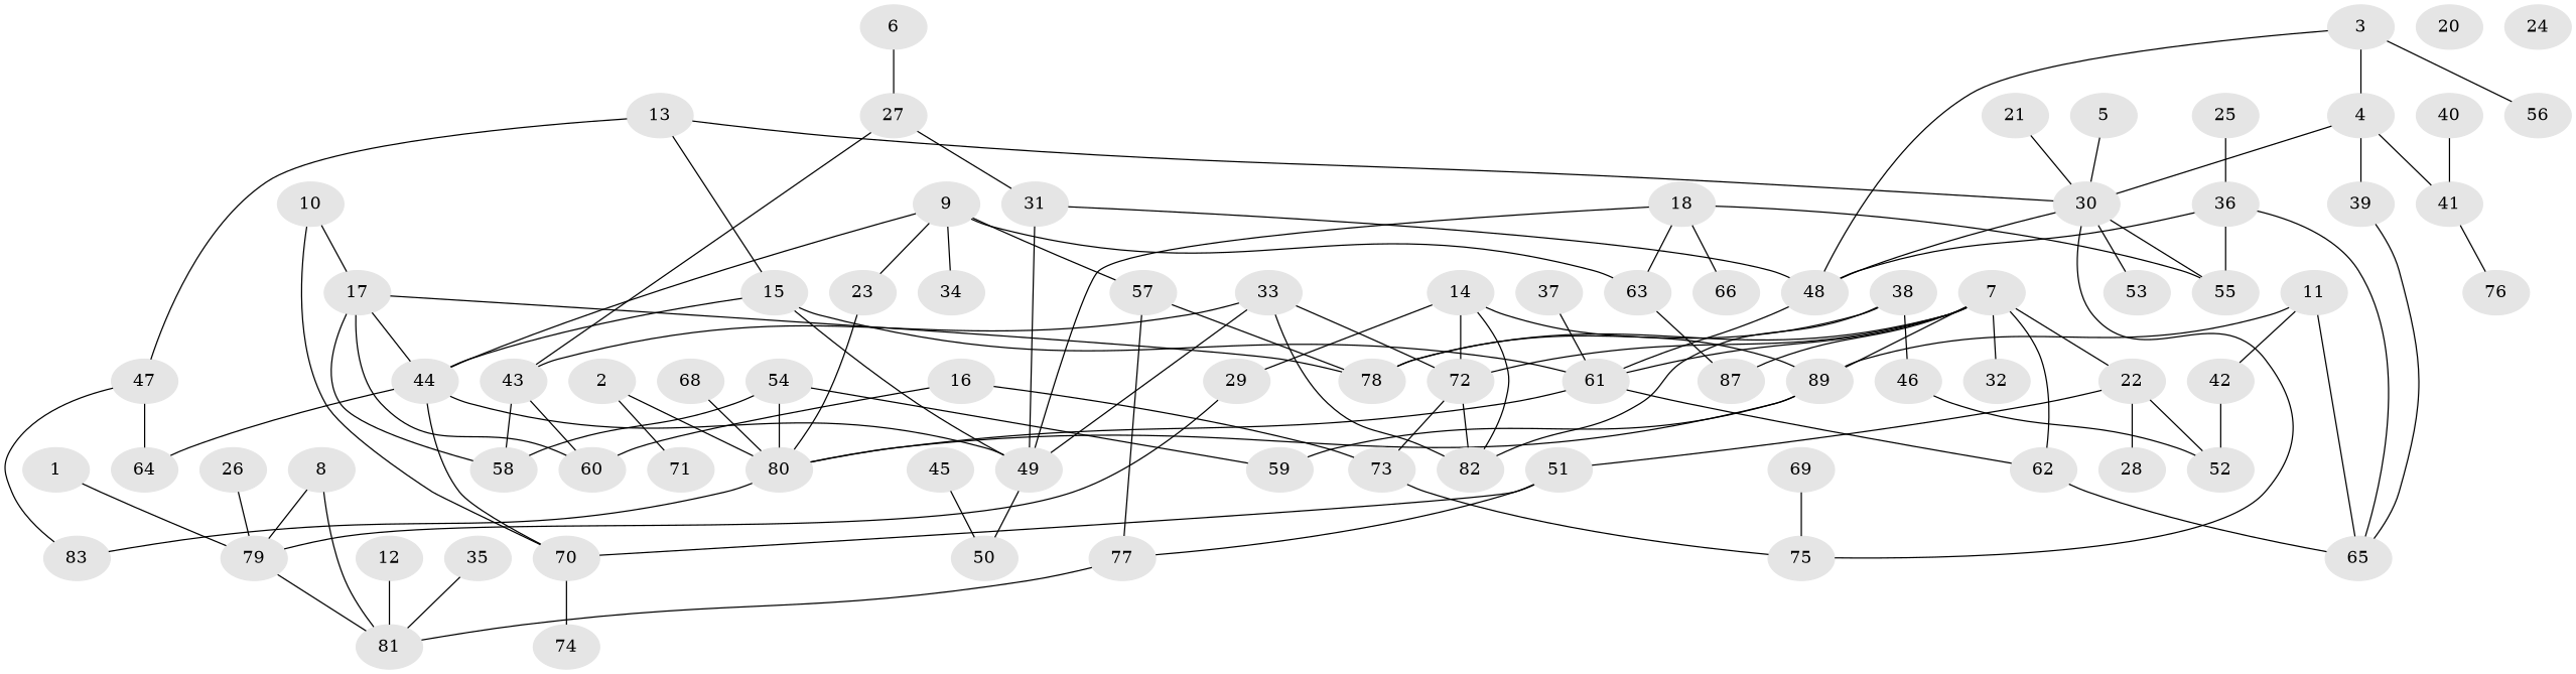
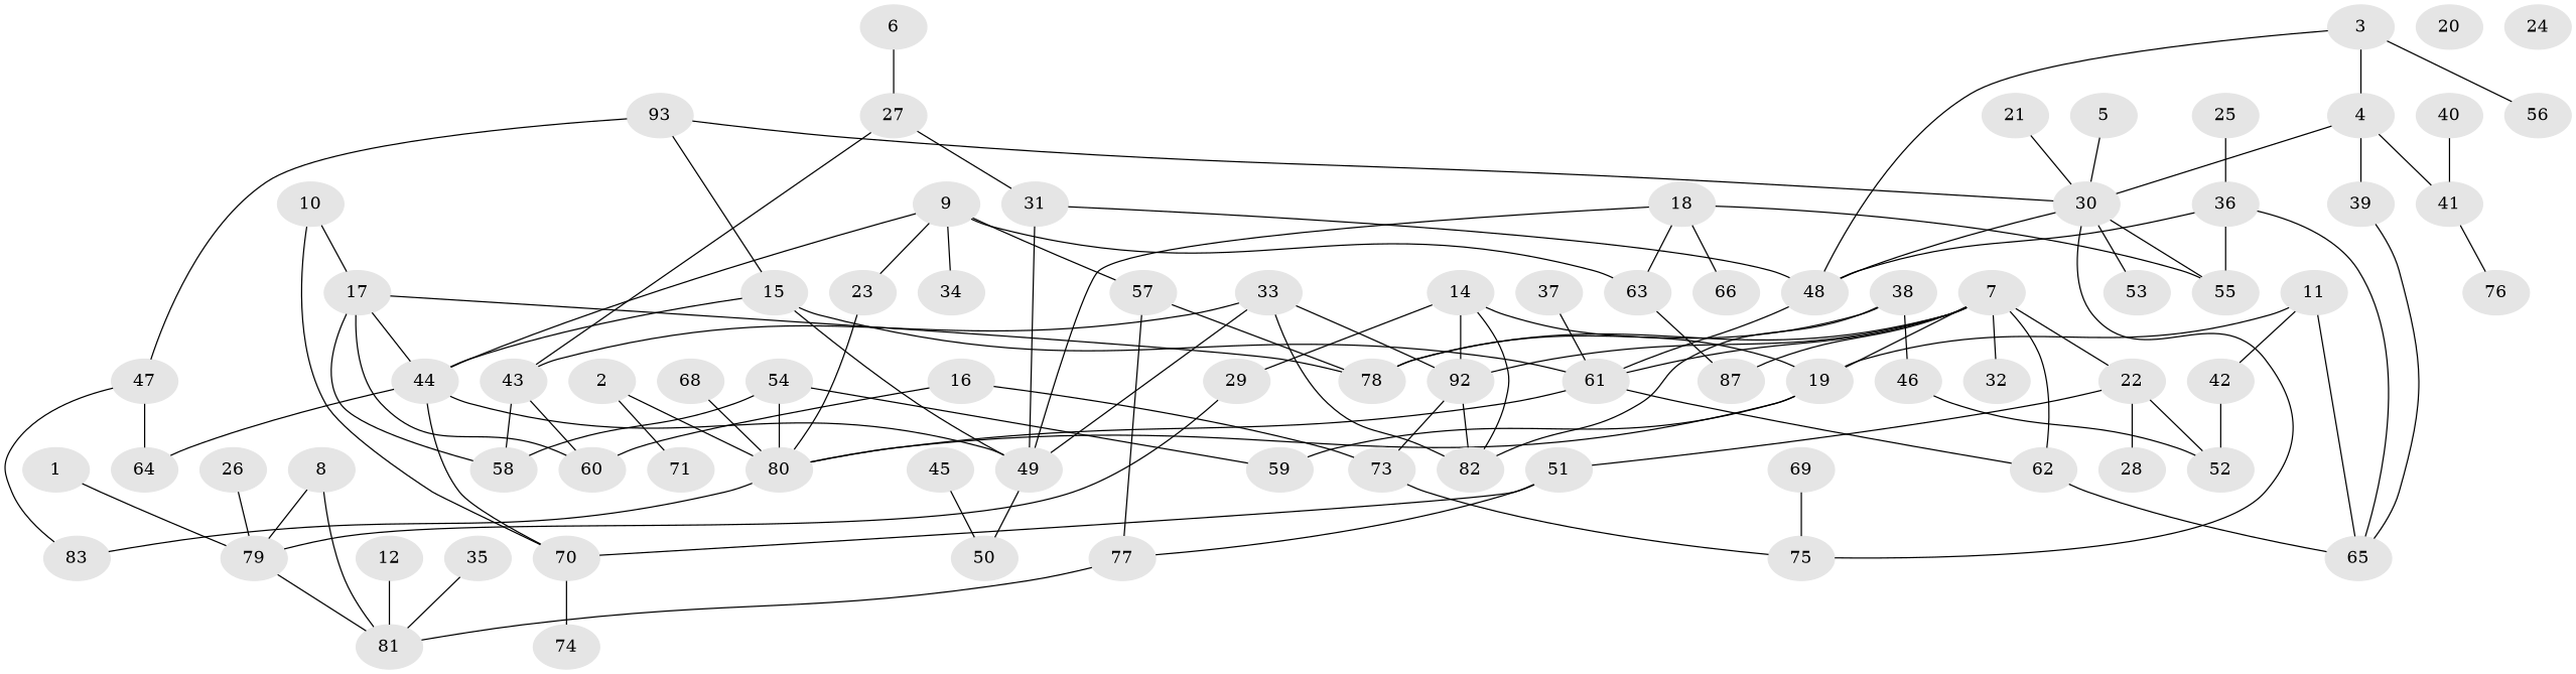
  graph {
    node [color=gray90 style=filled]
    1
    79
    81
    2
    71
    80
    83
    3
    4
    48
    56
    30
    39
    41
    61
    55
    53
    75
    65
    76
    5
    6
    27
    31
    43
    7
-   19 [label=89]
+   19
    22
    32
    62
    n31 [label=87]
-   72
+   72 [label=92]
    78
    59
    28
    51
    52
    82
    73
    8
    9
    23
    34
    44
    57
    63
    70
    49
    64
    77
    10
    17
    60
    58
    74
    11
    42
    12
-   13
+   13 [label=93]
    15
    47
    14
    29
    50
    16
    18
    66
    20
    21
    24
    25
    36
    26
    33
    35
    37
    38
    46
    40
    45
    54
    68
    69
    1 -- 79
    79 -- 81
    2 -- 71
    2 -- 80
    80 -- 83
    3 -- 4
    3 -- 48
    3 -- 56
    4 -- 30
    4 -- 39
    4 -- 41
    48 -- 61
    30 -- 48
    30 -- 55
    30 -- 53
    30 -- 75
    39 -- 65
    41 -- 76
    61 -- 80
    61 -- 62
    5 -- 30
    6 -- 27
    27 -- 31
    27 -- 43
    31 -- 48
    31 -- 49
    43 -- 60
    43 -- 58
    7 -- 61
    7 -- 19
    7 -- 22
    7 -- 32
    7 -- 62
    7 -- n31
    7 -- 72
    7 -- 78
    19 -- 80
    19 -- 59
    22 -- 28
    22 -- 51
    22 -- 52
    62 -- 65
    72 -- 82
    72 -- 73
    51 -- 70
    51 -- 77
    73 -- 75
    8 -- 79
    8 -- 81
    9 -- 23
    9 -- 34
    9 -- 44
    9 -- 57
    9 -- 63
    23 -- 80
    44 -- 70
    44 -- 49
    44 -- 64
    57 -- 78
    57 -- 77
    63 -- n31
    70 -- 74
    49 -- 50
    77 -- 81
    10 -- 70
    10 -- 17
    17 -- 78
    17 -- 44
    17 -- 60
    17 -- 58
    11 -- 65
    11 -- 19
    11 -- 42
    42 -- 52
    12 -- 81
    13 -- 30
    13 -- 15
    13 -- 47
    15 -- 61
    15 -- 44
    15 -- 49
    47 -- 83
    47 -- 64
    14 -- 19
    14 -- 72
    14 -- 82
    14 -- 29
    29 -- 79
    16 -- 73
    16 -- 60
    18 -- 55
    18 -- 63
    18 -- 49
    18 -- 66
    21 -- 30
    25 -- 36
    36 -- 48
    36 -- 55
    36 -- 65
    26 -- 79
    33 -- 43
    33 -- 72
    33 -- 82
    33 -- 49
    35 -- 81
    37 -- 61
    38 -- 78
    38 -- 82
    38 -- 46
    46 -- 52
    40 -- 41
    45 -- 50
    54 -- 80
    54 -- 59
    54 -- 58
    68 -- 80
    69 -- 75
  }
